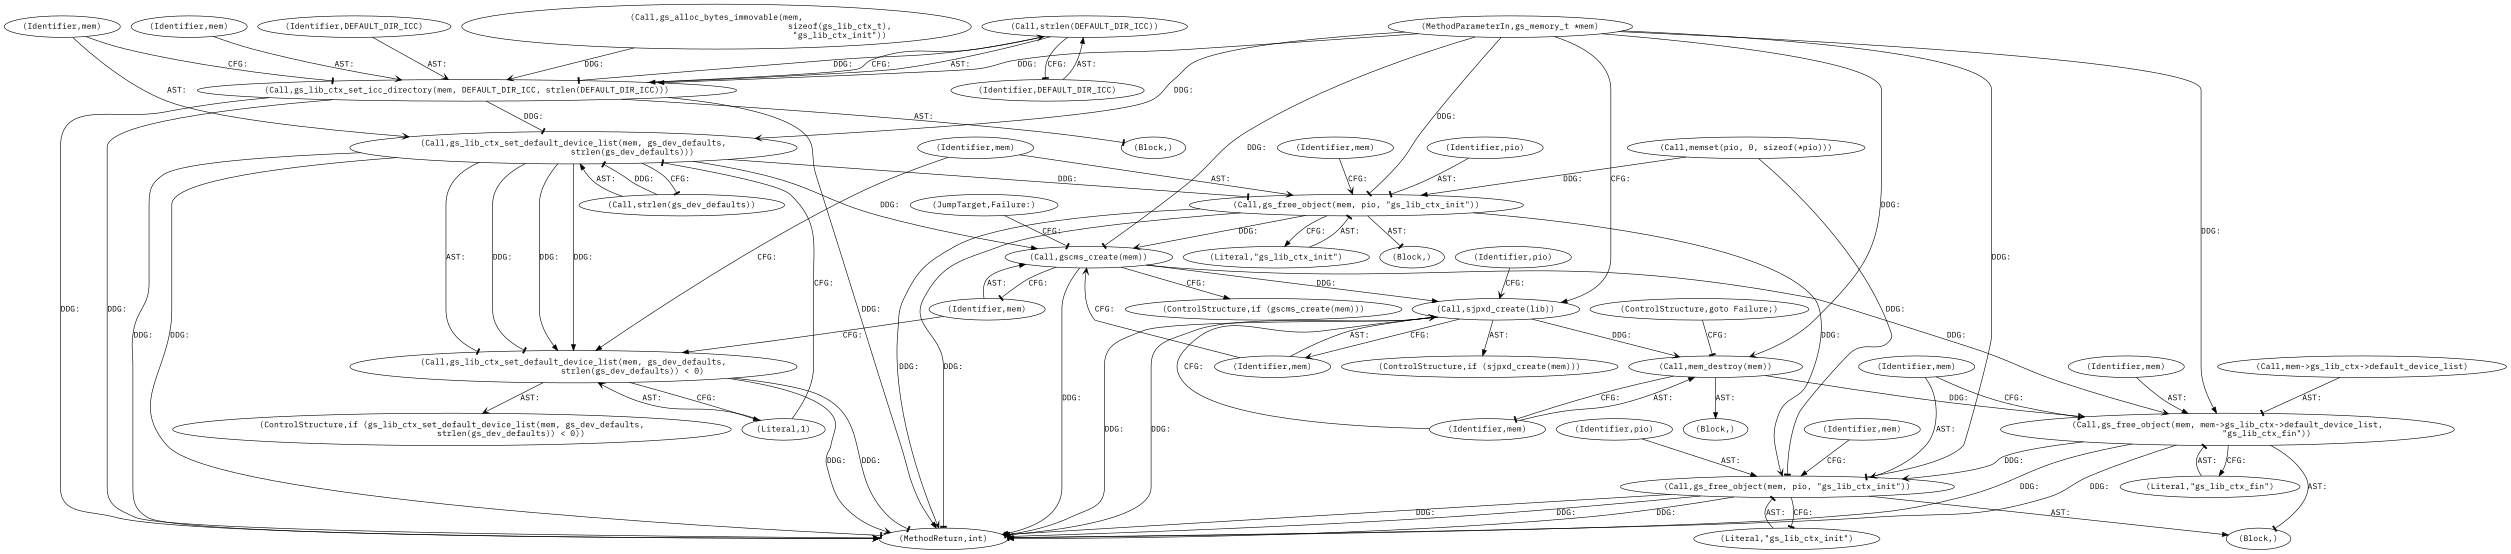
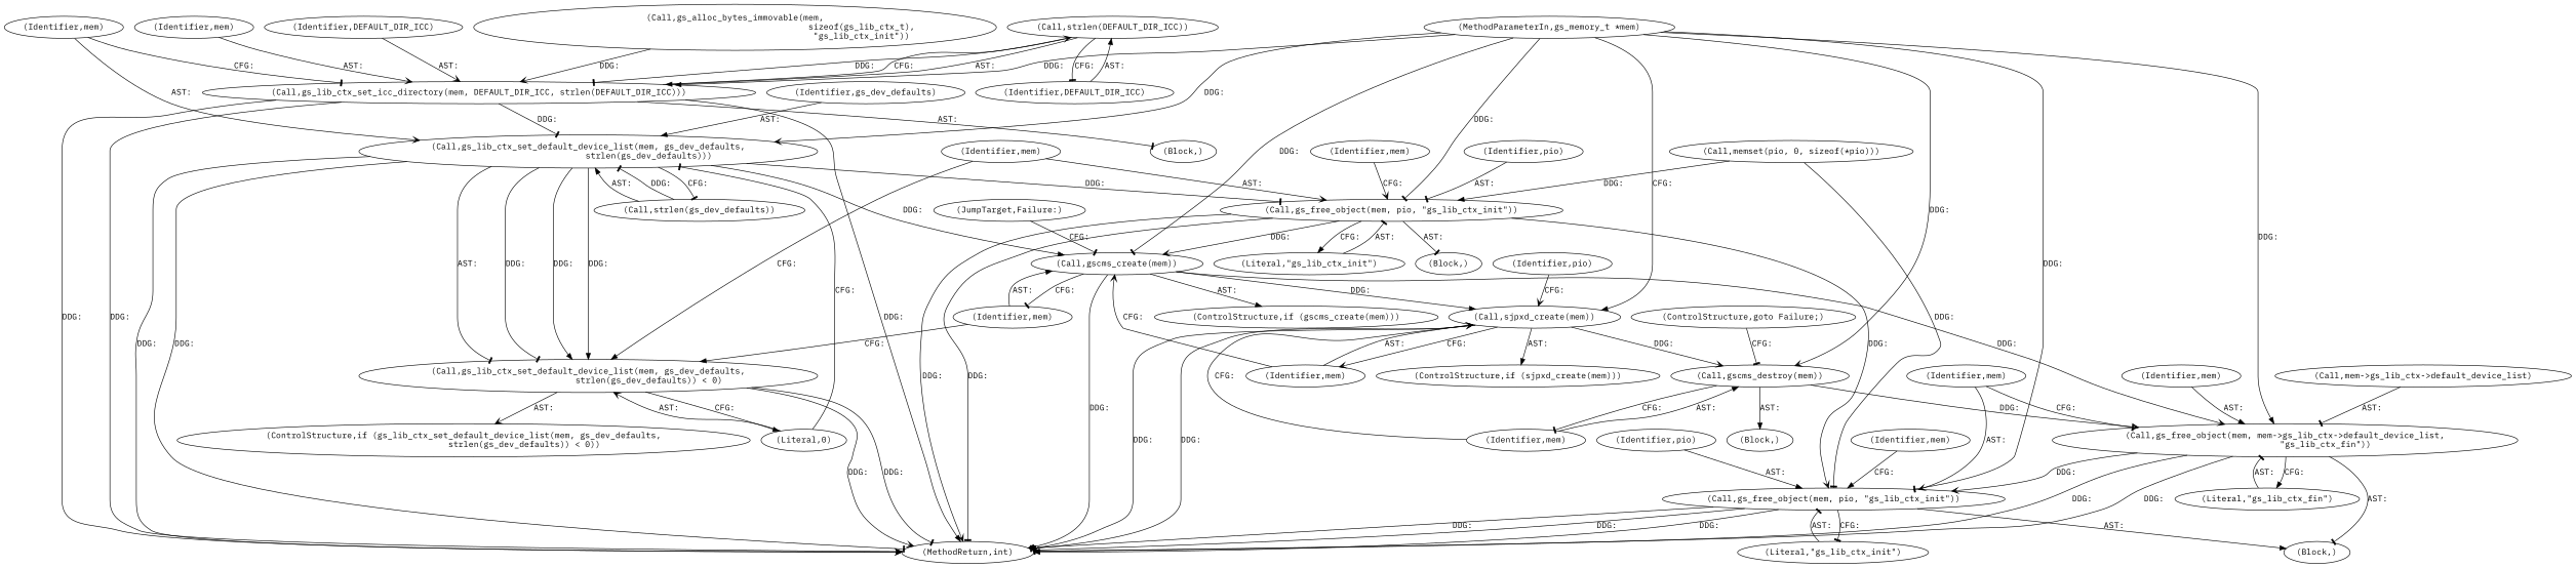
  digraph {
    fontname="IBM Plex Mono"
    node [fontname="IBM Plex Mono"]
    edge [arrowhead=normal fontname="IBM Plex Mono"]
    n1 [label="(Call,strlen(DEFAULT_DIR_ICC))"]
    n2 [label="(Call,gs_lib_ctx_set_icc_directory(mem, DEFAULT_DIR_ICC, strlen(DEFAULT_DIR_ICC)))"]
    n3 [label="(Identifier,DEFAULT_DIR_ICC)"]
    n4 [label="(Call,gs_lib_ctx_set_default_device_list(mem, gs_dev_defaults,\n                        strlen(gs_dev_defaults)))"]
    n5 [label="(MethodReturn,int)"]
    n6 [label="(Block,)"]
    n7 [label="(Call,gs_lib_ctx_set_default_device_list(mem, gs_dev_defaults,\n                        strlen(gs_dev_defaults)) < 0)"]
    n8 [label="(Call,gs_free_object(mem, pio, \"gs_lib_ctx_init\"))"]
    n9 [label="(Call,gscms_create(mem))"]
    n10 [label="(Call,strlen(gs_dev_defaults))"]
-   n11 [label="(Literal,1)"]
+   n11 [label="(Literal,0)"]
    n12 [label="(ControlStructure,if (gs_lib_ctx_set_default_device_list(mem, gs_dev_defaults,\n                        strlen(gs_dev_defaults)) < 0))"]
    n13 [label="(Call,gs_free_object(mem, pio, \"gs_lib_ctx_init\"))"]
    n14 [label="(Block,)"]
    n15 [label="(Literal,\"gs_lib_ctx_init\")"]
    n16 [label="(Call,gs_free_object(mem, mem->gs_lib_ctx->default_device_list,\n                \"gs_lib_ctx_fin\"))"]
-   n17 [label="(Call,sjpxd_create(lib))"]
+   n17 [label="(Call,sjpxd_create(mem))"]
    n18 [label="(ControlStructure,if (gscms_create(mem)))"]
    n19 [label="(Identifier,mem)"]
    n20 [label="(Block,)"]
    n21 [label="(Literal,\"gs_lib_ctx_init\")"]
    n22 [label="(Literal,\"gs_lib_ctx_fin\")"]
-   n23 [label="(Call,mem_destroy(mem))"]
+   n23 [label="(Call,gscms_destroy(mem))"]
    n24 [label="(Identifier,mem)"]
    n25 [label="(ControlStructure,if (sjpxd_create(mem)))"]
    n26 [label="(Identifier,mem)"]
    n27 [label="(Block,)"]
    n28 [label="(Identifier,mem)"]
    n29 [label="(Identifier,pio)"]
    n30 [label="(Identifier,mem)"]
    n31 [label="(Call,mem->gs_lib_ctx->default_device_list)"]
    n32 [label="(Identifier,pio)"]
    n33 [label="(MethodParameterIn,gs_memory_t *mem)"]
    n34 [label="(Call,memset(pio, 0, sizeof(*pio)))"]
    n35 [label="(Identifier,mem)"]
    n36 [label="(Identifier,DEFAULT_DIR_ICC)"]
    n37 [label="(Identifier,mem)"]
    n38 [label="(Identifier,mem)"]
+   n39 [label="(Identifier,gs_dev_defaults)"]
    n40 [label="(Identifier,mem)"]
    n41 [label="(Identifier,pio)"]
    n42 [label="(Call,gs_alloc_bytes_immovable(mem,\n                                                  sizeof(gs_lib_ctx_t),\n                                                  \"gs_lib_ctx_init\"))"]
    n43 [label="(ControlStructure,goto Failure;)"]
    n44 [label="(Identifier,mem)"]
    n45 [label="(JumpTarget,Failure:)"]
    n1 -> n2 [label="AST: "]
    n1 -> n2 [arrowhead=tee label="DDG: "]
    n1 -> n3 [arrowhead=tee label="CFG: "]
    n2 -> n1 [arrowhead=vee label="CFG: "]
    n2 -> n4 [arrowhead=tee label="DDG: "]
    n2 -> n5 [label="DDG: "]
    n2 -> n5 [label="DDG: "]
    n2 -> n5 [arrowhead=vee label="DDG: "]
    n2 -> n6 [arrowhead=tee label="AST: "]
    n3 -> n1 [label="AST: "]
    n4 -> n5 [arrowhead=vee label="DDG: "]
    n4 -> n5 [arrowhead=tee label="DDG: "]
    n4 -> n7 [arrowhead=tee label="AST: "]
    n4 -> n7 [label="DDG: "]
    n4 -> n7 [arrowhead=tee label="DDG: "]
    n4 -> n7 [label="DDG: "]
    n4 -> n8 [arrowhead=tee label="DDG: "]
    n4 -> n9 [label="DDG: "]
    n4 -> n10 [arrowhead=tee label="CFG: "]
    n7 -> n5 [arrowhead=vee label="DDG: "]
    n7 -> n5 [arrowhead=tee label="DDG: "]
    n7 -> n11 [label="CFG: "]
    n7 -> n12 [arrowhead=vee label="AST: "]
    n8 -> n5 [arrowhead=vee label="DDG: "]
    n8 -> n5 [arrowhead=tee label="DDG: "]
    n8 -> n9 [arrowhead=vee label="DDG: "]
    n8 -> n13 [arrowhead=vee label="DDG: "]
    n8 -> n14 [arrowhead=tee label="AST: "]
    n8 -> n15 [label="CFG: "]
    n9 -> n5 [label="DDG: "]
    n9 -> n16 [arrowhead=vee label="DDG: "]
    n9 -> n17 [label="DDG: "]
-   n9 -> n18 [label="CFG: "]
+   n9 -> n18 [label="AST: "]
    n9 -> n19 [arrowhead=tee label="CFG: "]
    n10 -> n4 [label="AST: "]
    n10 -> n4 [arrowhead=tee label="DDG: "]
    n11 -> n4 [arrowhead=tee label="CFG: "]
    n11 -> n7 [arrowhead=vee label="AST: "]
    n13 -> n5 [label="DDG: "]
    n13 -> n5 [arrowhead=vee label="DDG: "]
    n13 -> n5 [label="DDG: "]
    n13 -> n20 [label="AST: "]
    n13 -> n21 [arrowhead=tee label="CFG: "]
    n15 -> n8 [arrowhead=tee label="AST: "]
    n16 -> n5 [arrowhead=tee label="DDG: "]
    n16 -> n5 [label="DDG: "]
    n16 -> n13 [arrowhead=vee label="DDG: "]
    n16 -> n20 [arrowhead=tee label="AST: "]
    n16 -> n22 [label="CFG: "]
    n17 -> n5 [label="DDG: "]
    n17 -> n5 [arrowhead=tee label="DDG: "]
    n17 -> n23 [arrowhead=vee label="DDG: "]
    n17 -> n24 [arrowhead=vee label="CFG: "]
    n17 -> n25 [label="AST: "]
    n19 -> n7 [label="CFG: "]
    n19 -> n9 [label="AST: "]
    n21 -> n13 [arrowhead=tee label="AST: "]
    n22 -> n16 [arrowhead=tee label="AST: "]
    n23 -> n16 [arrowhead=vee label="DDG: "]
    n23 -> n26 [arrowhead=tee label="CFG: "]
    n23 -> n27 [label="AST: "]
    n24 -> n9 [arrowhead=vee label="CFG: "]
    n24 -> n17 [arrowhead=vee label="AST: "]
    n26 -> n17 [arrowhead=vee label="CFG: "]
    n26 -> n23 [label="AST: "]
    n28 -> n2 [arrowhead=vee label="AST: "]
    n29 -> n8 [arrowhead=tee label="AST: "]
    n30 -> n13 [label="CFG: "]
    n31 -> n16 [arrowhead=tee label="AST: "]
    n32 -> n17 [arrowhead=vee label="CFG: "]
    n33 -> n2 [label="DDG: "]
    n33 -> n4 [arrowhead=vee label="DDG: "]
    n33 -> n8 [arrowhead=tee label="DDG: "]
    n33 -> n9 [arrowhead=tee label="DDG: "]
    n33 -> n13 [arrowhead=tee label="DDG: "]
    n33 -> n16 [label="DDG: "]
    n33 -> n17 [label="CFG: "]
    n33 -> n23 [arrowhead=vee label="DDG: "]
    n34 -> n8 [label="DDG: "]
    n34 -> n13 [arrowhead=tee label="DDG: "]
    n35 -> n8 [arrowhead=vee label="CFG: "]
    n36 -> n2 [arrowhead=vee label="AST: "]
    n37 -> n16 [label="AST: "]
    n38 -> n13 [arrowhead=vee label="AST: "]
    n38 -> n16 [arrowhead=tee label="CFG: "]
+   n39 -> n4 [label="AST: "]
    n40 -> n7 [label="CFG: "]
    n40 -> n8 [arrowhead=vee label="AST: "]
    n41 -> n13 [label="AST: "]
    n42 -> n2 [arrowhead=vee label="DDG: "]
    n43 -> n23 [arrowhead=tee label="CFG: "]
    n44 -> n2 [arrowhead=tee label="CFG: "]
    n44 -> n4 [arrowhead=vee label="AST: "]
    n45 -> n9 [arrowhead=tee label="CFG: "]
  }
